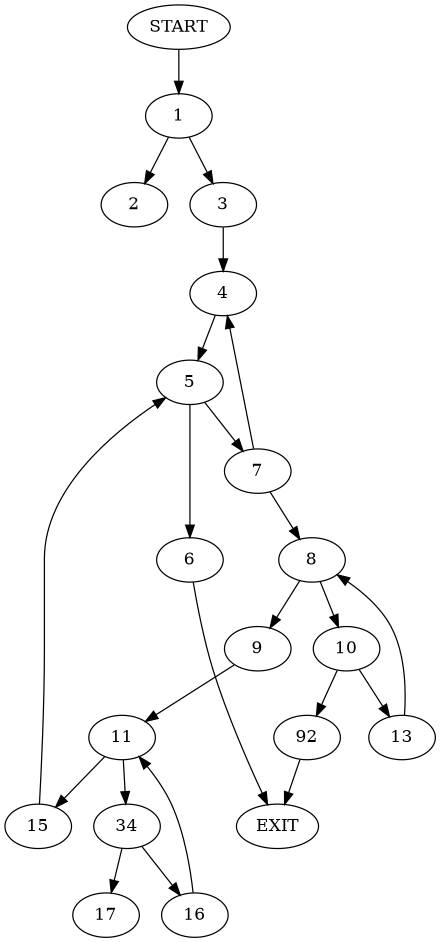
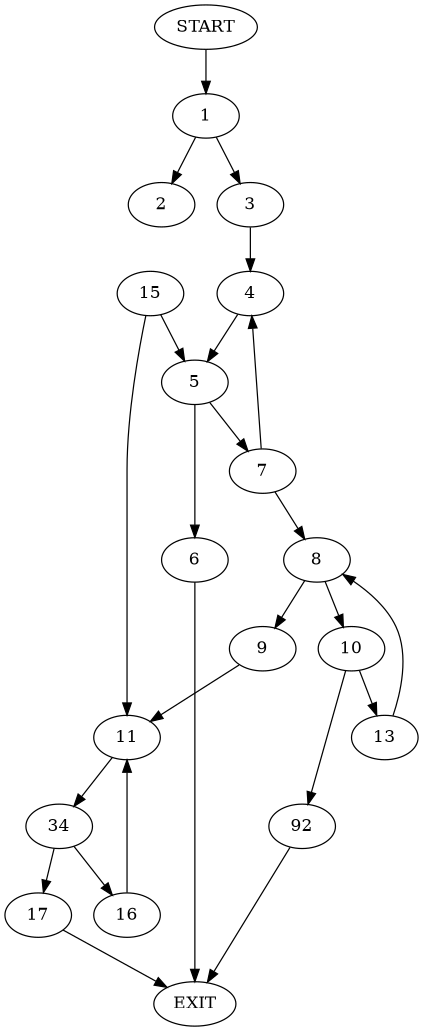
  digraph {
    n1 [label=START]
    1
    2
    3
    n5 [label=EXIT]
    4
    5
    6
    7
    8
    9
    10
    11
    n14 [label=92]
    13
    n16 [label=34]
    15
    16
    17
    n1 -> 1
    1 -> 2
    1 -> 3
    3 -> 4
    4 -> 5
    5 -> 6
    5 -> 7
    6 -> n5
    7 -> 4
    7 -> 8
    8 -> 9
    8 -> 10
    9 -> 11
    10 -> n14
    10 -> 13
    11 -> n16
-   11 -> 15
+   15 -> 11
    n14 -> n5
    13 -> 8
    n16 -> 16
    n16 -> 17
    15 -> 5
    16 -> 11
+   17 -> n5
  }
